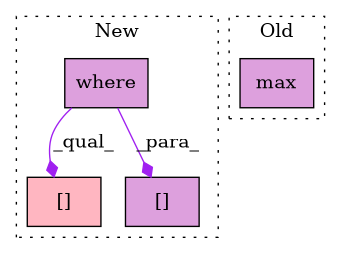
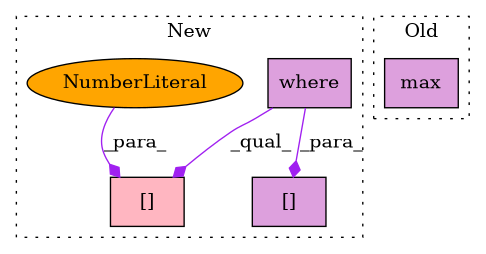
  digraph {
    node [a=32 shape=box style=filled fillcolor=plum]
    edge [color=purple arrowhead=diamond]
    n1 [l="6,1" label=where s="244,267"]
    n2 [a=2 l="31,1" label="[]" s="238,270" fillcolor=lightpink]
+   n3 [a=34 l=1 label=NumberLiteral s=269 shape=ellipse fillcolor=orange]
    n4 [a=2 l="2,1" label="[]" s="355,388"]
    n5 [l="4,1" label=max s="190,195"]
    subgraph cluster_1 {
      label=New
      style=dotted
      n1
      n2
+     n3
      n4
    }
    subgraph cluster_2 {
      label=Old
      style=dotted
      n5
    }
    n1 -> n2 [label=_qual_]
    n1 -> n4 [label=_para_]
+   n3 -> n2 [label=_para_]
  }
